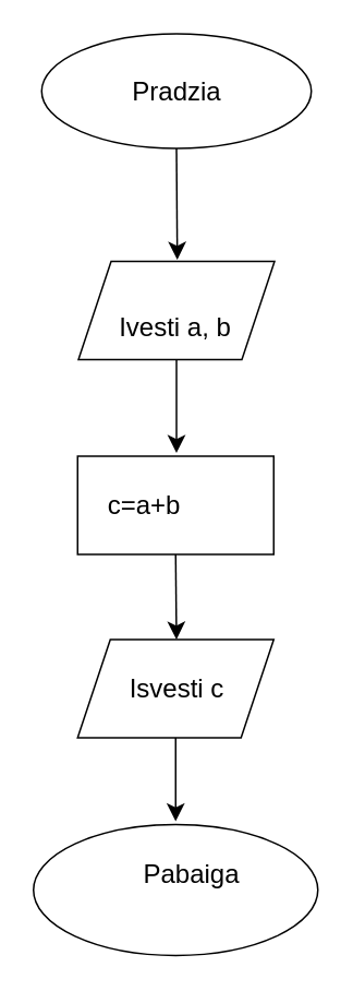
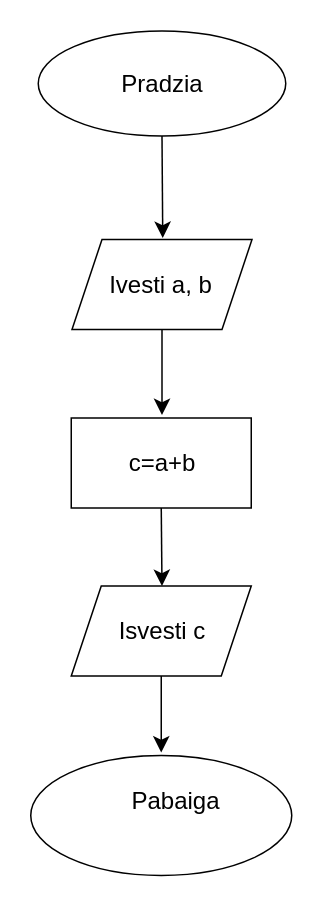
  <mxCell id="0" />
  <mxCell id="1" parent="0" />
  <mxCell id="2" value="" style="shape=parallelogram;perimeter=parallelogramPerimeter;whiteSpace=wrap;html=1;fixedSize=1;" vertex="1" parent="1"><mxGeometry x="47.5" y="159" width="120" height="60" as="geometry" /></mxCell>
  <mxCell id="3" style="edgeStyle=none;curved=1;rounded=0;orthogonalLoop=1;jettySize=auto;html=1;exitX=0.5;exitY=1;exitDx=0;exitDy=0;fontSize=12;startSize=8;endSize=8;" parent="1" source="4" edge="1"><mxGeometry relative="1" as="geometry"><mxPoint x="108" y="158" as="targetPoint" /></mxGeometry></mxCell>
  <mxCell id="4" value="" style="ellipse;whiteSpace=wrap;html=1;" parent="1" vertex="1"><mxGeometry x="25" y="20" width="165" height="70" as="geometry" /></mxCell>
  <mxCell id="5" style="edgeStyle=none;curved=1;rounded=0;orthogonalLoop=1;jettySize=auto;html=1;fontSize=12;startSize=8;endSize=8;" parent="1" edge="1"><mxGeometry relative="1" as="geometry"><mxPoint x="107.5" y="276" as="targetPoint" /><mxPoint x="107.5" y="219" as="sourcePoint" /></mxGeometry></mxCell>
  <mxCell id="6" value="Pradzia" style="text;html=1;align=center;verticalAlign=middle;whiteSpace=wrap;rounded=0;fontSize=16;" parent="1" vertex="1"><mxGeometry x="77.5" y="40" width="60" height="30" as="geometry" /></mxCell>
- <mxCell id="7" value="Ivesti a, b" style="text;html=1;align=center;verticalAlign=middle;whiteSpace=wrap;rounded=0;fontSize=16;" parent="1" vertex="1"><mxGeometry x="57" y="184" width="100" height="30" as="geometry" /></mxCell>
+ <mxCell id="7" value="Ivesti a, b" style="text;html=1;align=center;verticalAlign=middle;whiteSpace=wrap;rounded=0;fontSize=16;" parent="1" vertex="1"><mxGeometry x="57" y="174" width="100" height="30" as="geometry" /></mxCell>
  <mxCell id="8" value="" style="rounded=0;whiteSpace=wrap;html=1;" parent="1" vertex="1"><mxGeometry x="47" y="278" width="120" height="60" as="geometry" /></mxCell>
  <mxCell id="9" style="edgeStyle=none;curved=1;rounded=0;orthogonalLoop=1;jettySize=auto;html=1;fontSize=12;startSize=8;endSize=8;exitX=0.5;exitY=1;exitDx=0;exitDy=0;" parent="1" source="8" edge="1"><mxGeometry relative="1" as="geometry"><mxPoint x="107.5" y="390" as="targetPoint" /><mxPoint x="108" y="344" as="sourcePoint" /></mxGeometry></mxCell>
- <mxCell id="10" value="c=a+b" style="text;html=1;align=center;verticalAlign=middle;whiteSpace=wrap;rounded=0;fontSize=16;" parent="1" vertex="1"><mxGeometry x="57.5" y="293" width="60" height="30" as="geometry" /></mxCell>
+ <mxCell id="10" value="c=a+b" style="text;html=1;align=center;verticalAlign=middle;whiteSpace=wrap;rounded=0;fontSize=16;" parent="1" vertex="1"><mxGeometry x="77.5" y="293" width="60" height="30" as="geometry" /></mxCell>
  <mxCell id="11" style="edgeStyle=none;curved=1;rounded=0;orthogonalLoop=1;jettySize=auto;html=1;exitX=0.5;exitY=1;exitDx=0;exitDy=0;fontSize=12;startSize=8;endSize=8;" parent="1" source="12" edge="1"><mxGeometry relative="1" as="geometry"><mxPoint x="107" y="501" as="targetPoint" /></mxGeometry></mxCell>
  <mxCell id="12" value="" style="shape=parallelogram;perimeter=parallelogramPerimeter;whiteSpace=wrap;html=1;fixedSize=1;" parent="1" vertex="1"><mxGeometry x="47" y="390" width="120" height="60" as="geometry" /></mxCell>
  <mxCell id="13" value="Isvesti c" style="text;html=1;align=center;verticalAlign=middle;whiteSpace=wrap;rounded=0;fontSize=16;" parent="1" vertex="1"><mxGeometry x="77.5" y="405" width="60" height="30" as="geometry" /></mxCell>
  <mxCell id="14" value="" style="ellipse;whiteSpace=wrap;html=1;" parent="1" vertex="1"><mxGeometry x="20" y="503" width="174" height="80" as="geometry" /></mxCell>
  <mxCell id="15" value="Pabaiga" style="text;html=1;align=center;verticalAlign=middle;whiteSpace=wrap;rounded=0;fontSize=16;" parent="1" vertex="1"><mxGeometry x="87" y="518" width="60" height="30" as="geometry" /></mxCell>
